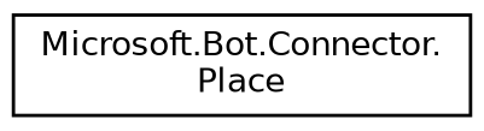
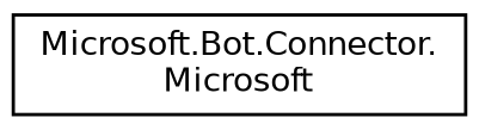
  digraph {
    rankdir=LR
-   n1 [color=black fillcolor=white fontname=Helvetica fontsize=10 height=0.2 label="Microsoft.Bot.Connector.\lPlace" shape=record style=filled width=0.4]
+   n1 [color=black fillcolor=white fontname=Helvetica fontsize=10 height=0.2 label="Microsoft.Bot.Connector.\lMicrosoft" shape=record style=filled width=0.4]
  }
